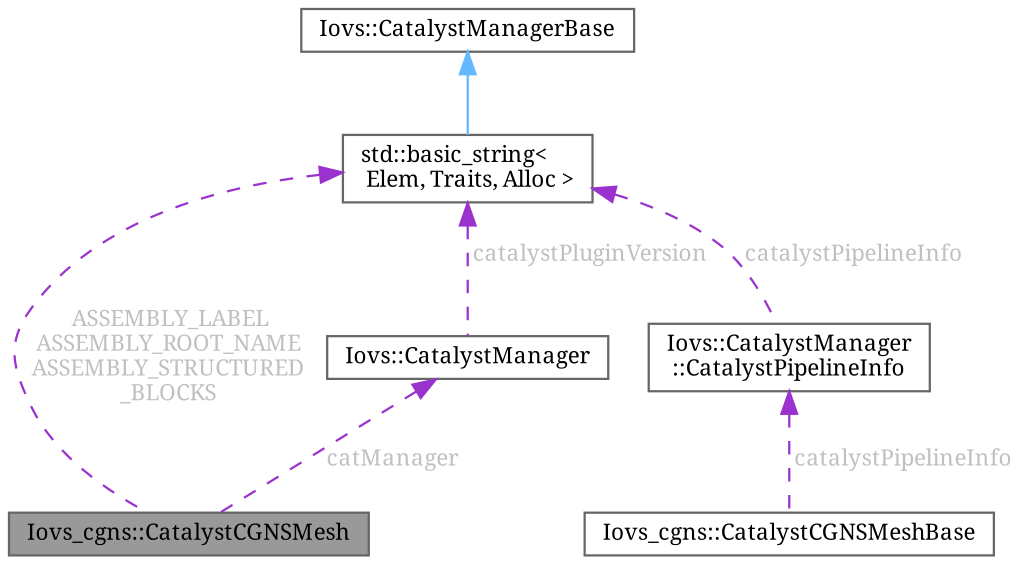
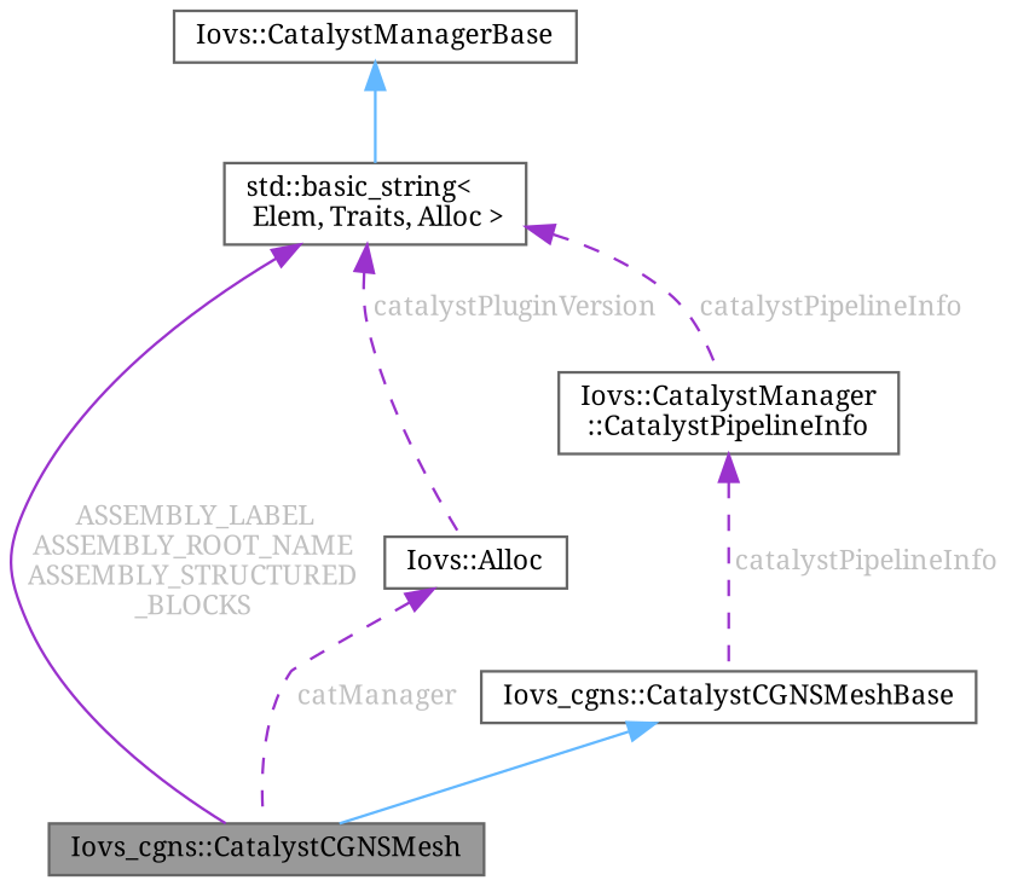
  digraph {
    fontname="Noto Serif"
    rankdir=TB
    node [color=gray40 fillcolor=white fontname="Noto Serif" fontsize=10 shape=box style=filled]
    edge [color=darkorchid3 dir=back fontname="Noto Serif" fontsize=10 labelfontname=Helvetica labelfontsize=10 style=dashed fontcolor=grey]
    n1 [fillcolor=grey60 fontcolor=black height=0.2 label="Iovs_cgns::CatalystCGNSMesh" width=0.4]
    n2 [height=0.2 label="Iovs_cgns::CatalystCGNSMeshBase" width=0.4]
-   n3 [height=0.2 label="Iovs::CatalystManager" width=0.4]
+   n3 [height=0.2 label="Iovs::Alloc" width=0.4]
    n4 [height=0.2 label="Iovs::CatalystManagerBase" width=0.4]
    n5 [height=0.2 label="std::basic_string\<\l Elem, Traits, Alloc \>" width=0.4]
    n6 [height=0.2 label="Iovs::CatalystManager\l::CatalystPipelineInfo" width=0.4]
+   n2 -> n1 [color=steelblue1 style=solid fontcolor=""]
    n3 -> n1 [label=" catManager"]
    n4 -> n5 [color=steelblue1 style=solid fontcolor=""]
-   n5 -> n1 [label=" ASSEMBLY_LABEL\nASSEMBLY_ROOT_NAME\nASSEMBLY_STRUCTURED\l_BLOCKS"]
+   n5 -> n1 [label=" ASSEMBLY_LABEL\nASSEMBLY_ROOT_NAME\nASSEMBLY_STRUCTURED\l_BLOCKS" style=solid]
    n5 -> n3 [label=" catalystPluginVersion"]
    n5 -> n6 [label=" catalystPipelineInfo"]
    n6 -> n2 [label=" catalystPipelineInfo"]
  }
